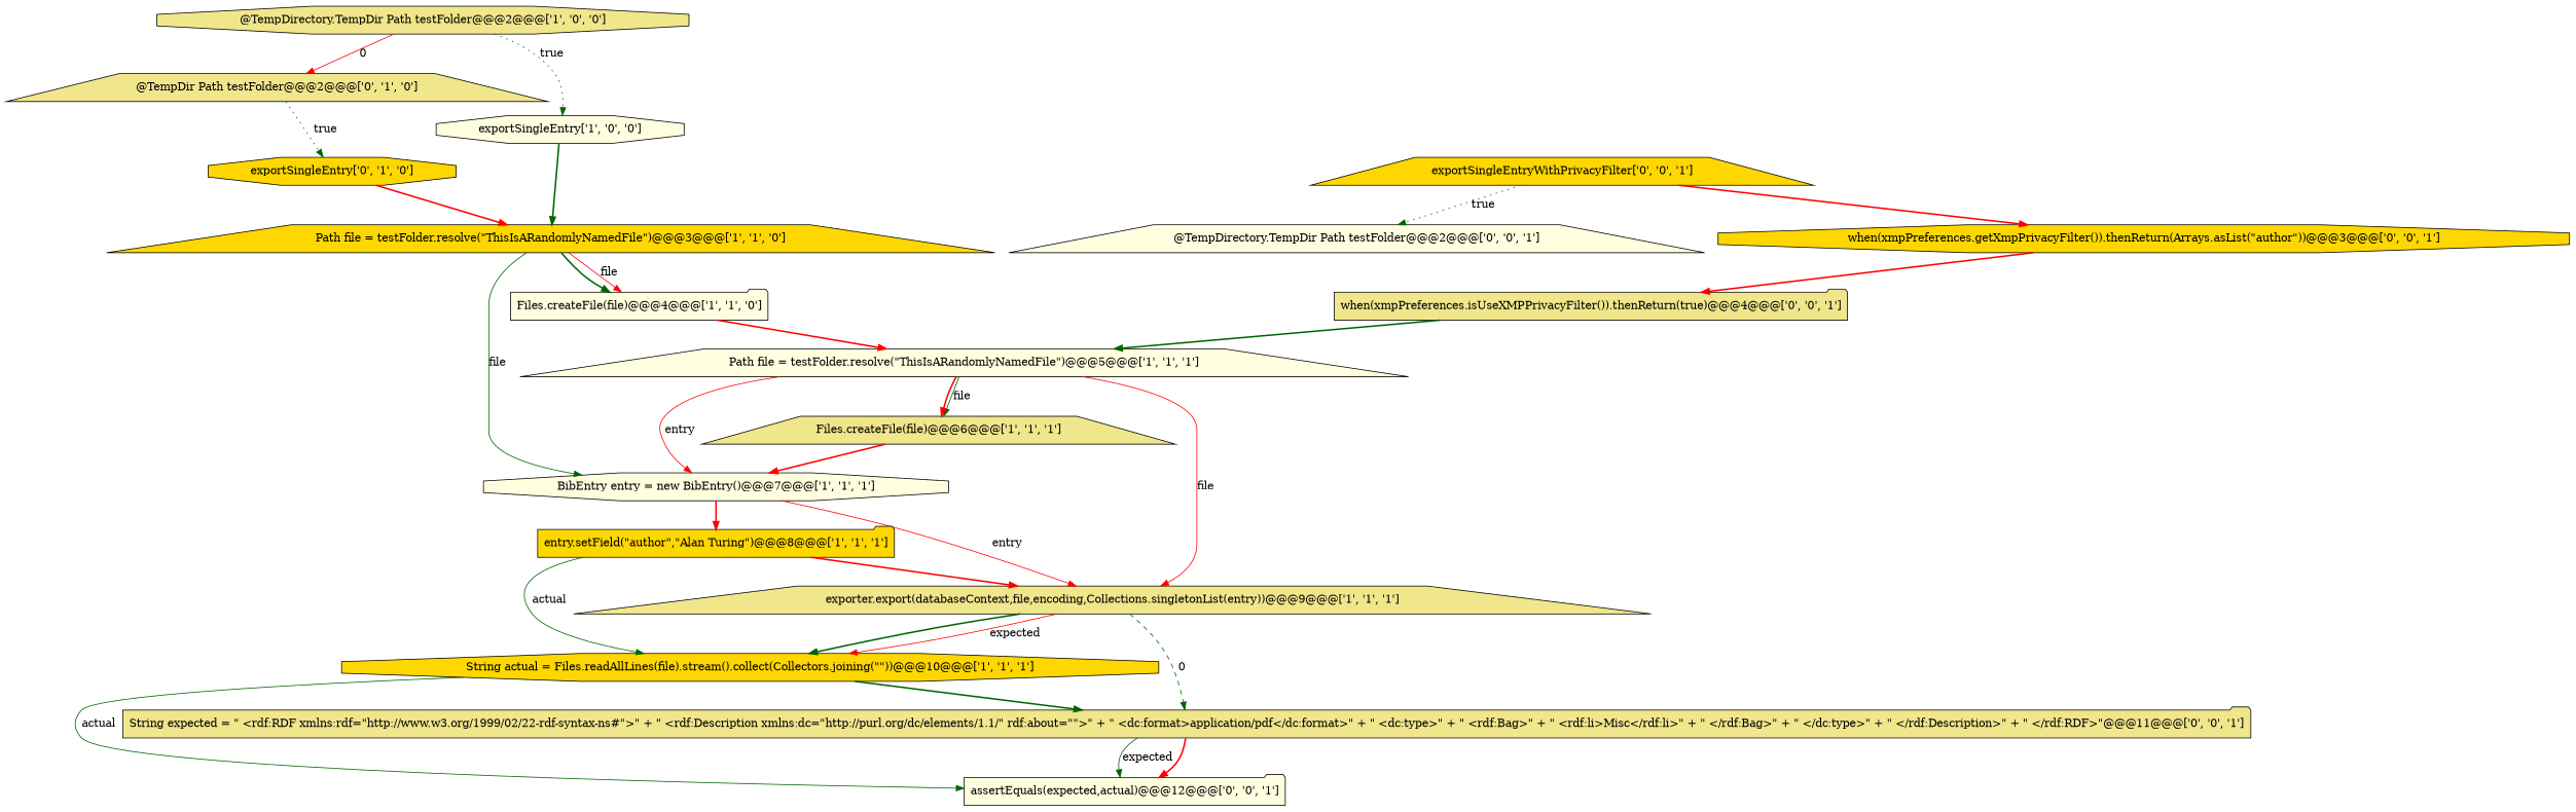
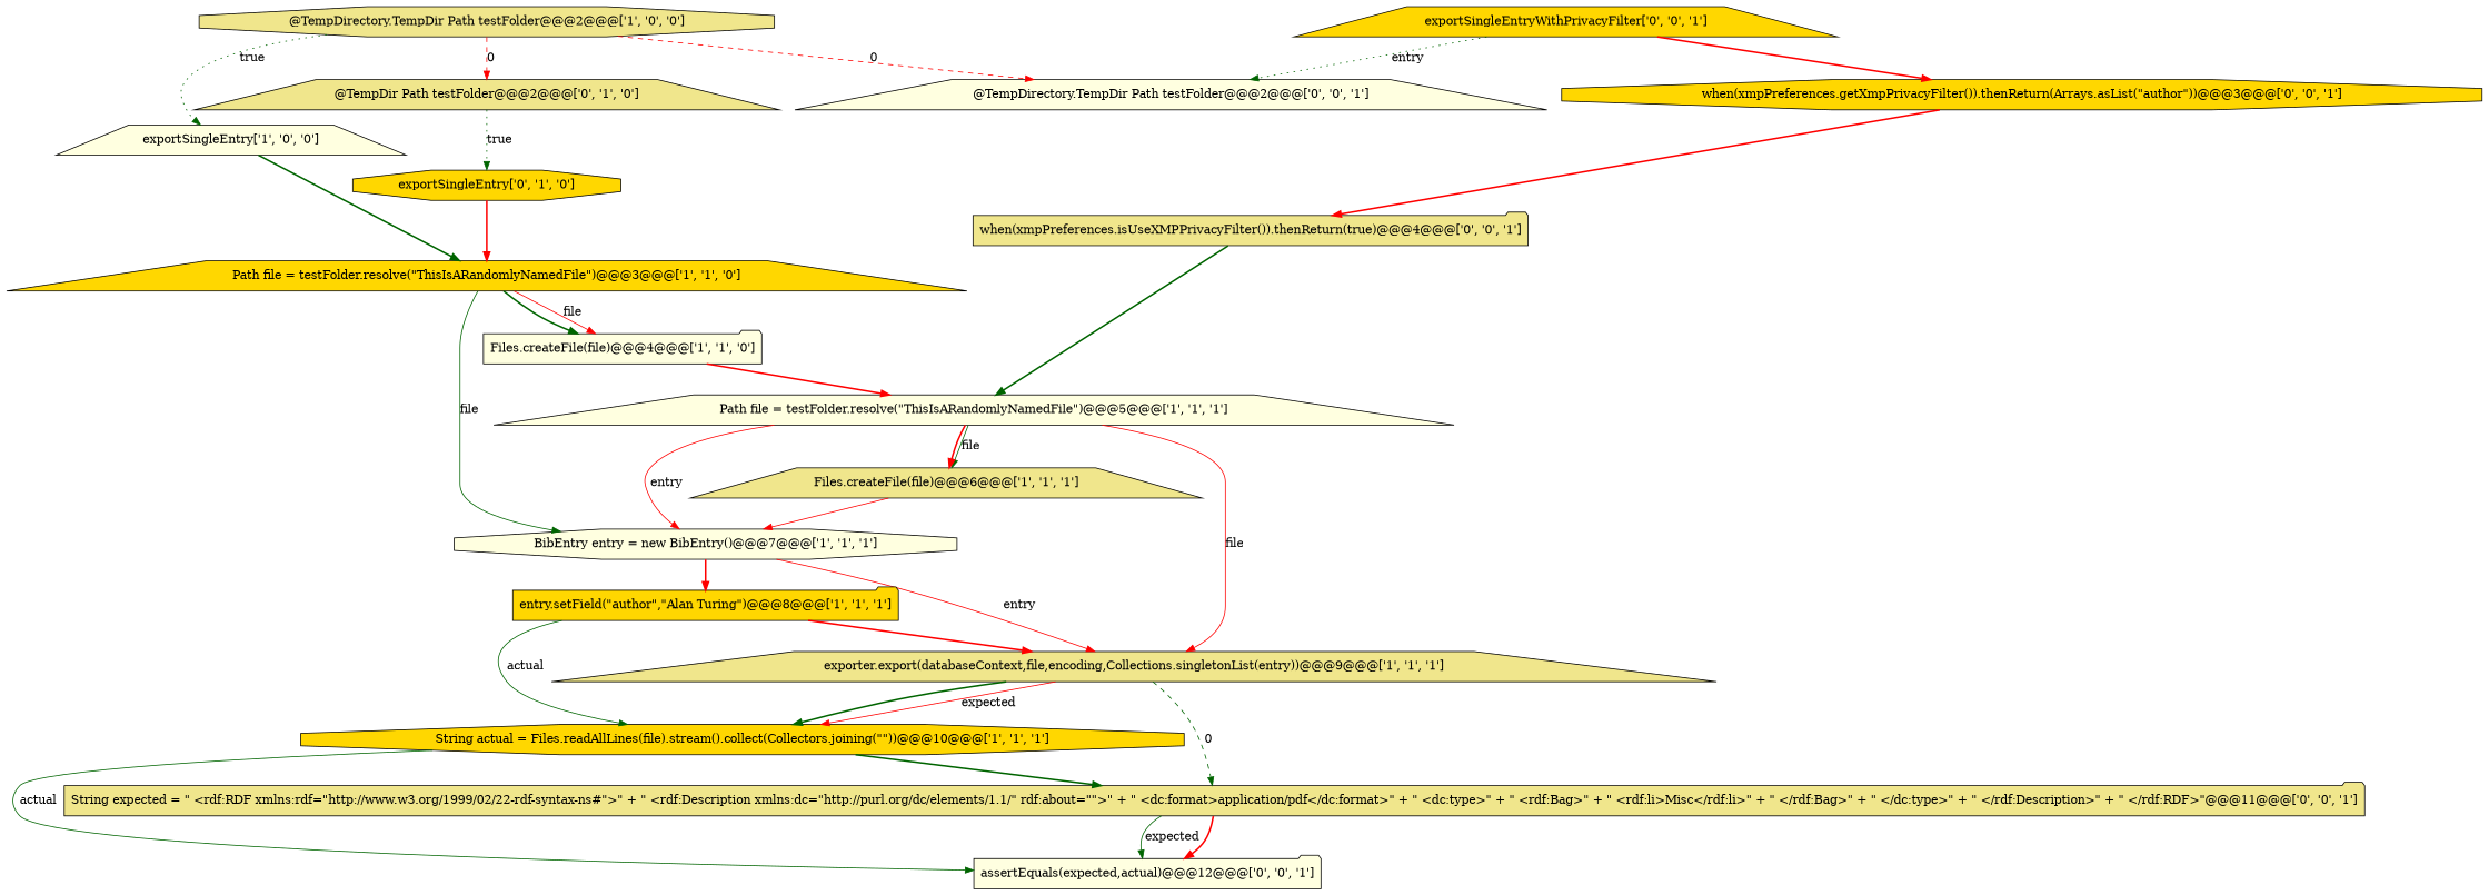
  digraph {
    node [fillcolor=gold shape=trapezium style=filled]
    edge [color=red style=bold]
    n1 [label="exportSingleEntryWithPrivacyFilter['0', '0', '1']"]
    n2 [label="when(xmpPreferences.getXmpPrivacyFilter()).thenReturn(Arrays.asList(\"author\"))@@@3@@@['0', '0', '1']" shape=octagon]
    n3 [fillcolor=lightyellow label="@TempDirectory.TempDir Path testFolder@@@2@@@['0', '0', '1']"]
    n4 [fillcolor=khaki label="when(xmpPreferences.isUseXMPPrivacyFilter()).thenReturn(true)@@@4@@@['0', '0', '1']" shape=folder]
    n5 [label="String actual = Files.readAllLines(file).stream().collect(Collectors.joining(\"\"))@@@10@@@['1', '1', '1']" shape=octagon]
    n6 [fillcolor=khaki label="String expected = \" <rdf:RDF xmlns:rdf=\"http://www.w3.org/1999/02/22-rdf-syntax-ns#\">\" + \" <rdf:Description xmlns:dc=\"http://purl.org/dc/elements/1.1/\" rdf:about=\"\">\" + \" <dc:format>application/pdf</dc:format>\" + \" <dc:type>\" + \" <rdf:Bag>\" + \" <rdf:li>Misc</rdf:li>\" + \" </rdf:Bag>\" + \" </dc:type>\" + \" </rdf:Description>\" + \" </rdf:RDF>\"@@@11@@@['0', '0', '1']" shape=folder]
    n7 [fillcolor=lightyellow label="assertEquals(expected,actual)@@@12@@@['0', '0', '1']" shape=folder]
    n8 [fillcolor=lightyellow label="Files.createFile(file)@@@4@@@['1', '1', '0']" shape=folder]
    n9 [fillcolor=lightyellow label="Path file = testFolder.resolve(\"ThisIsARandomlyNamedFile\")@@@5@@@['1', '1', '1']"]
    n10 [fillcolor=khaki label="Files.createFile(file)@@@6@@@['1', '1', '1']"]
    n11 [fillcolor=lightyellow label="BibEntry entry = new BibEntry()@@@7@@@['1', '1', '1']" shape=octagon]
    n12 [fillcolor=khaki label="exporter.export(databaseContext,file,encoding,Collections.singletonList(entry))@@@9@@@['1', '1', '1']"]
    n13 [label="entry.setField(\"author\",\"Alan Turing\")@@@8@@@['1', '1', '1']" shape=folder]
    n14 [label="exportSingleEntry['0', '1', '0']" shape=octagon]
    n15 [label="Path file = testFolder.resolve(\"ThisIsARandomlyNamedFile\")@@@3@@@['1', '1', '0']"]
    n16 [fillcolor=khaki label="@TempDir Path testFolder@@@2@@@['0', '1', '0']"]
    n17 [fillcolor=khaki label="@TempDirectory.TempDir Path testFolder@@@2@@@['1', '0', '0']" shape=octagon]
-   n18 [fillcolor=lightyellow label="exportSingleEntry['1', '0', '0']" shape=octagon]
+   n18 [fillcolor=lightyellow label="exportSingleEntry['1', '0', '0']"]
    n1 -> n2
-   n1 -> n3 [color=darkgreen label=true style=dotted]
+   n1 -> n3 [color=darkgreen label=entry style=dotted]
    n2 -> n4
    n4 -> n9 [color=darkgreen]
    n5 -> n6 [color=darkgreen]
    n5 -> n7 [color=darkgreen label=actual style=solid]
    n6 -> n7
    n6 -> n7 [color=darkgreen label=expected style=solid]
    n8 -> n9
    n9 -> n10 [color=darkgreen label=file style=solid]
    n9 -> n10
    n9 -> n11 [label=entry style=solid]
    n9 -> n12 [label=file style=solid]
-   n10 -> n11
+   n10 -> n11 [style=solid]
    n11 -> n12 [label=entry style=solid]
    n11 -> n13
    n12 -> n5 [label=expected style=solid]
    n12 -> n5 [color=darkgreen]
    n12 -> n6 [color=darkgreen label=0 style=dashed]
    n13 -> n5 [color=darkgreen label=actual style=solid]
    n13 -> n12
    n14 -> n15
    n15 -> n8 [label=file style=solid]
    n15 -> n8 [color=darkgreen]
    n15 -> n11 [color=darkgreen label=file style=solid]
    n16 -> n14 [color=darkgreen label=true style=dotted]
-   n17 -> n16 [label=0 style=solid]
+   n17 -> n3 [label=0 style=dashed]
+   n17 -> n16 [label=0 style=dashed]
    n17 -> n18 [color=darkgreen label=true style=dotted]
    n18 -> n15 [color=darkgreen]
  }
